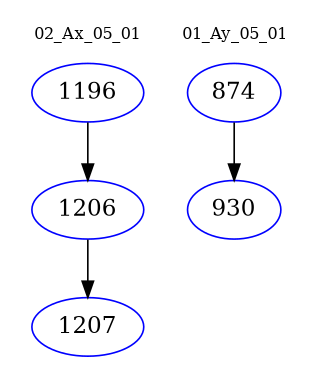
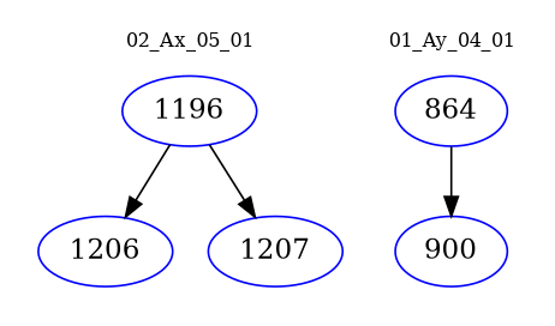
  digraph {
    node [color=blue]
    edge [color=black]
    n1 [label=1206]
    n2 [label=1196]
    n3 [label=1207]
-   n4 [label=874]
-   n5 [label=930]
+   n4 [label=864]
+   n5 [label=900]
    subgraph cluster_1 {
      color=white
      fontsize=10
      label="02_Ax_05_01"
      n1
      n2
      n3
    }
    subgraph cluster_2 {
      color=white
      fontsize=10
-     label="01_Ay_05_01"
+     label="01_Ay_04_01"
      n4
      n5
    }
-   n1 -> n3
+   n2 -> n3
    n2 -> n1
    n4 -> n5
  }
